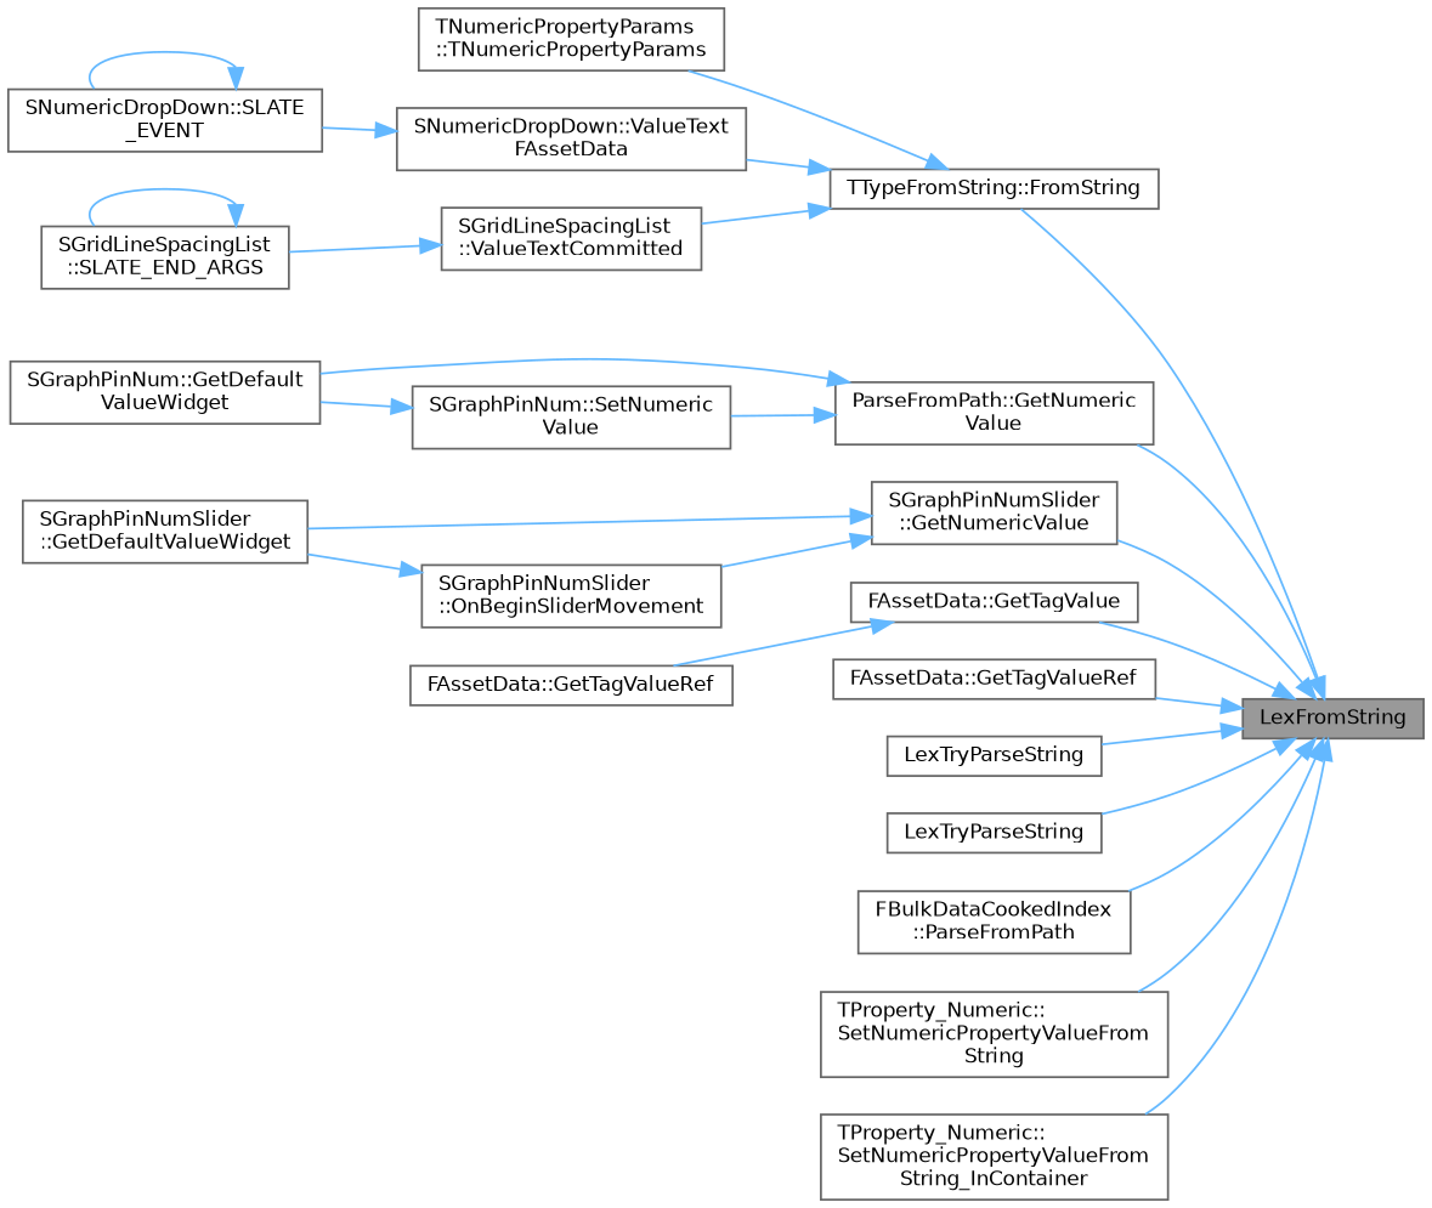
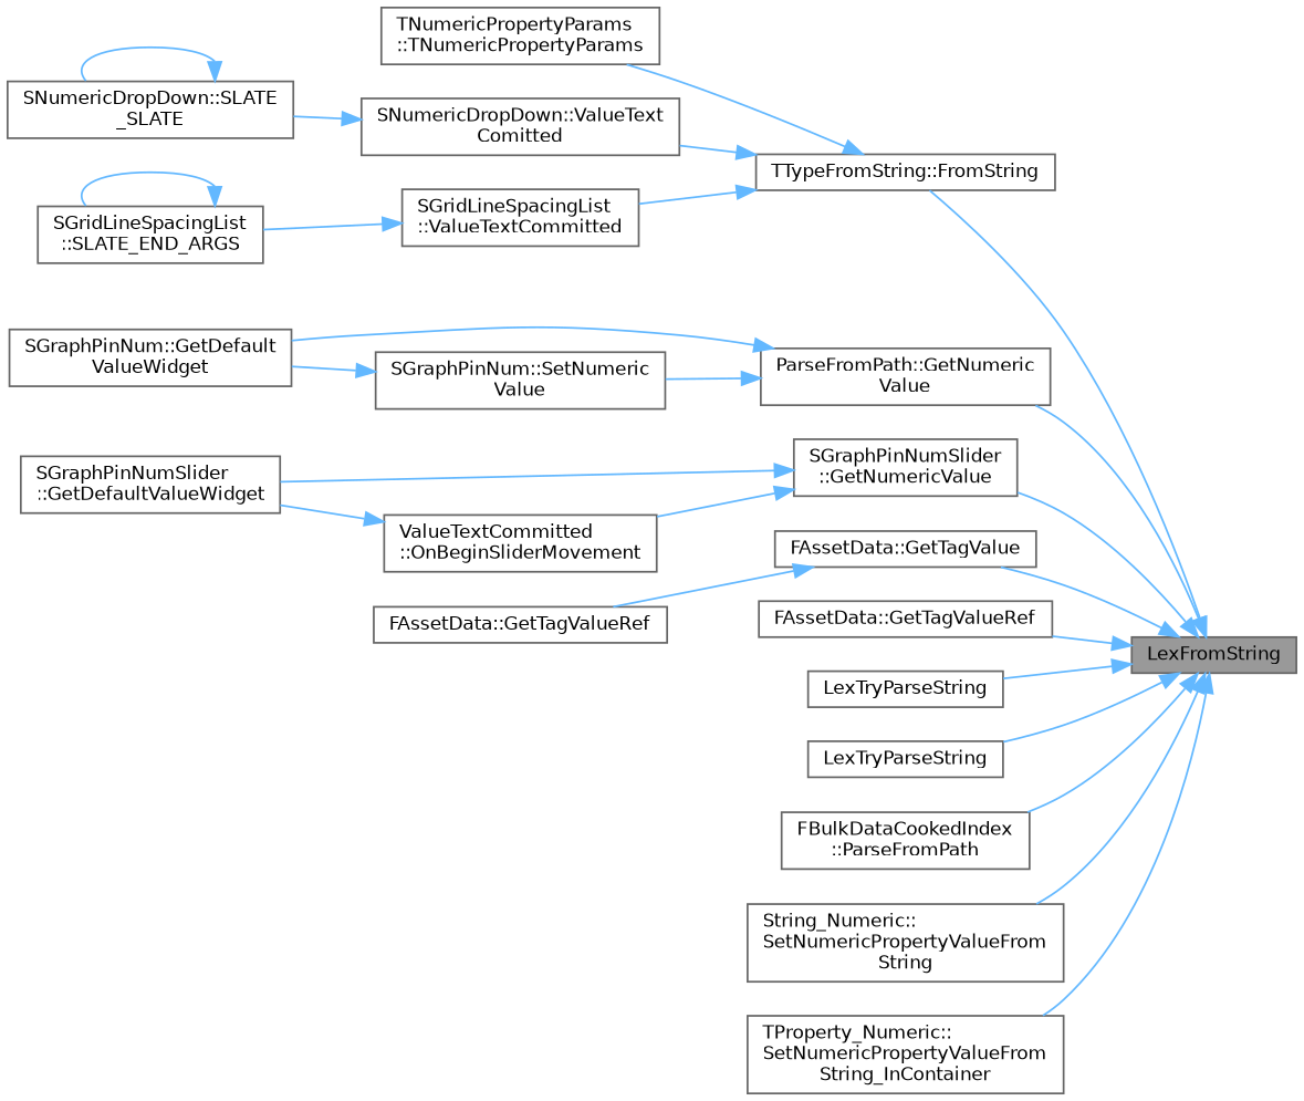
  digraph {
    rankdir=RL
    node [color=grey40 fillcolor=white fontname=Helvetica fontsize=10 shape=box style=filled]
    edge [color=steelblue1 dir=back fontname=Helvetica fontsize=10 labelfontname=Helvetica labelfontsize=10 style=solid]
    n1 [color=gray40 fillcolor=grey60 fontcolor=black height=0.2 label=LexFromString width=0.4]
    n2 [height=0.2 label="TTypeFromString::FromString" width=0.4]
    n3 [height=0.2 label="ParseFromPath::GetNumeric\lValue" width=0.4]
    n4 [height=0.2 label="SGraphPinNumSlider\l::GetNumericValue" width=0.4]
    n5 [height=0.2 label="FAssetData::GetTagValue" width=0.4]
    n6 [height=0.2 label="FAssetData::GetTagValueRef" width=0.4]
    n7 [height=0.2 label=LexTryParseString width=0.4]
    n8 [height=0.2 label=LexTryParseString width=0.4]
    n9 [height=0.2 label="FBulkDataCookedIndex\l::ParseFromPath" width=0.4]
-   n10 [height=0.2 label="TProperty_Numeric::\lSetNumericPropertyValueFrom\lString" width=0.4]
+   n10 [height=0.2 label="String_Numeric::\lSetNumericPropertyValueFrom\lString" width=0.4]
    n11 [height=0.2 label="TProperty_Numeric::\lSetNumericPropertyValueFrom\lString_InContainer" width=0.4]
    n12 [height=0.2 label="TNumericPropertyParams\l::TNumericPropertyParams" width=0.4]
-   n13 [height=0.2 label="SNumericDropDown::ValueText\lFAssetData" width=0.4]
+   n13 [height=0.2 label="SNumericDropDown::ValueText\lComitted" width=0.4]
    n14 [height=0.2 label="SGridLineSpacingList\l::ValueTextCommitted" width=0.4]
    n15 [height=0.2 label="SGraphPinNum::GetDefault\lValueWidget" width=0.4]
    n16 [height=0.2 label="SGraphPinNum::SetNumeric\lValue" width=0.4]
    n17 [height=0.2 label="SGraphPinNumSlider\l::GetDefaultValueWidget" width=0.4]
-   n18 [height=0.2 label="SGraphPinNumSlider\l::OnBeginSliderMovement" width=0.4]
+   n18 [height=0.2 label="ValueTextCommitted\l::OnBeginSliderMovement" width=0.4]
    n19 [height=0.2 label="FAssetData::GetTagValueRef" width=0.4]
-   n20 [height=0.2 label="SNumericDropDown::SLATE\l_EVENT" width=0.4]
+   n20 [height=0.2 label="SNumericDropDown::SLATE\l_SLATE" width=0.4]
    n21 [height=0.2 label="SGridLineSpacingList\l::SLATE_END_ARGS" width=0.4]
    n1 -> n2
    n1 -> n3
    n1 -> n4
    n1 -> n5
    n1 -> n6
    n1 -> n7
    n1 -> n8
    n1 -> n9
    n1 -> n10
    n1 -> n11
    n2 -> n12
    n2 -> n13
    n2 -> n14
    n3 -> n15
    n3 -> n16
    n4 -> n17
    n4 -> n18
    n5 -> n19
    n13 -> n20
    n14 -> n21
    n16 -> n15
    n18 -> n17
    n20 -> n20
    n21 -> n21
  }
